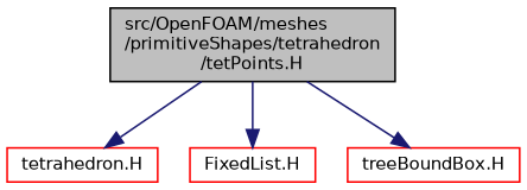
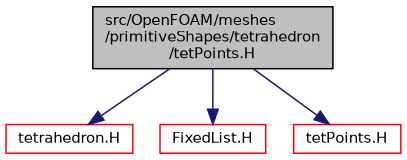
  digraph {
    node [color=red fontname=Helvetica fontsize=10 shape=record]
    edge [color=midnightblue fontname=Helvetica fontsize=10 labelfontname=Helvetica labelfontsize=10 style=solid]
    n1 [color=black fillcolor=grey75 fontcolor=black height=0.2 label="src/OpenFOAM/meshes\l/primitiveShapes/tetrahedron\l/tetPoints.H" style=filled width=0.4]
    n2 [height=0.2 label="tetrahedron.H" width=0.4]
    n3 [height=0.2 label="FixedList.H" width=0.4]
-   n4 [height=0.2 label="treeBoundBox.H" width=0.4]
+   n4 [height=0.2 label="tetPoints.H" width=0.4]
    n1 -> n2
    n1 -> n3
    n1 -> n4
  }
